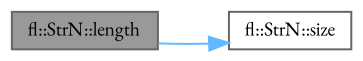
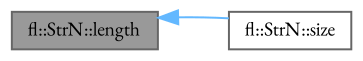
  digraph {
    rankdir=LR
    fontname="EB Garamond"
    node [fontname="EB Garamond" fontsize=10 shape=box style=filled]
    n1 [color=gray40 fillcolor=grey60 fontcolor=black height=0.2 label="fl::StrN::length" width=0.4]
    n2 [color=grey40 fillcolor=white height=0.2 label="fl::StrN::size" width=0.4]
-   n1 -> n2 [color=steelblue1 fontname="EB Garamond" fontsize=10 labelfontname=Helvetica labelfontsize=10 style=solid]
+   n2 -> n1 [color=steelblue1 fontname="EB Garamond" fontsize=10 labelfontname=Helvetica labelfontsize=10 style=solid]
  }
